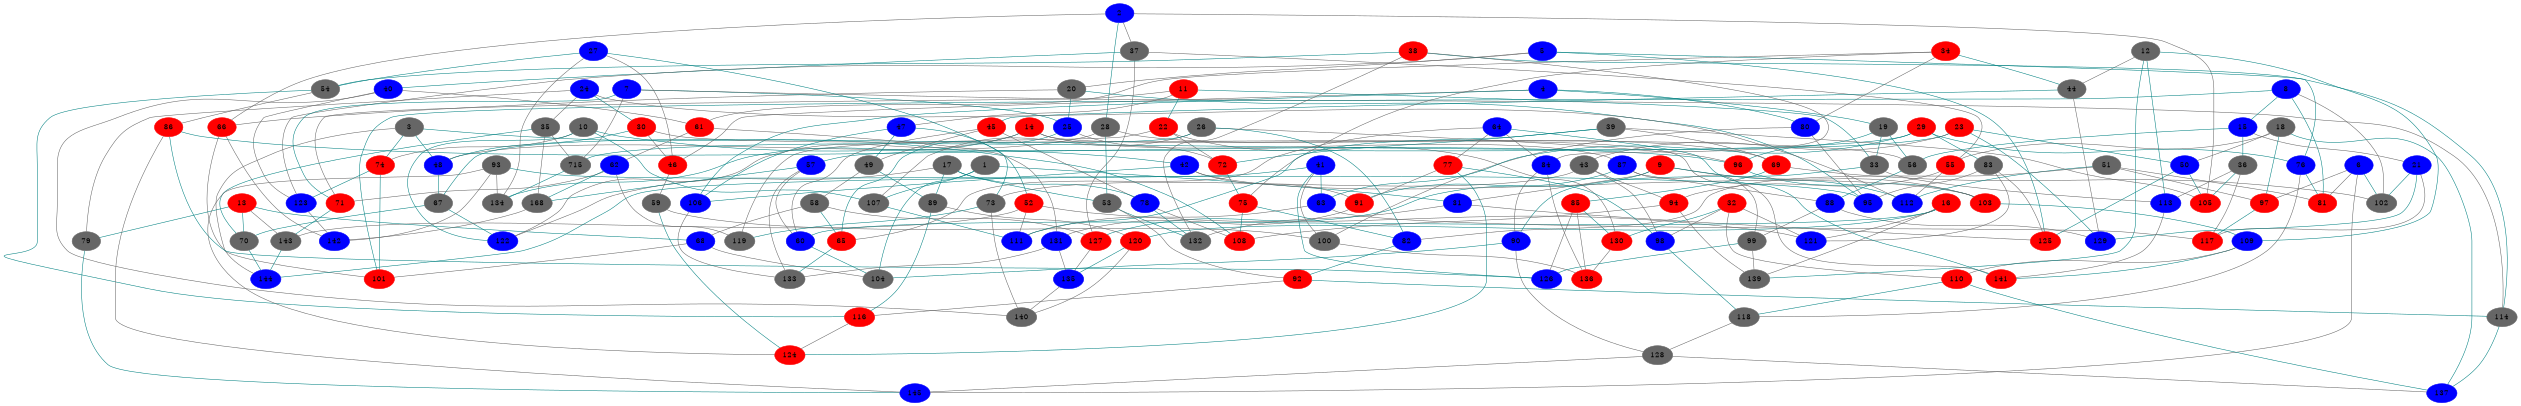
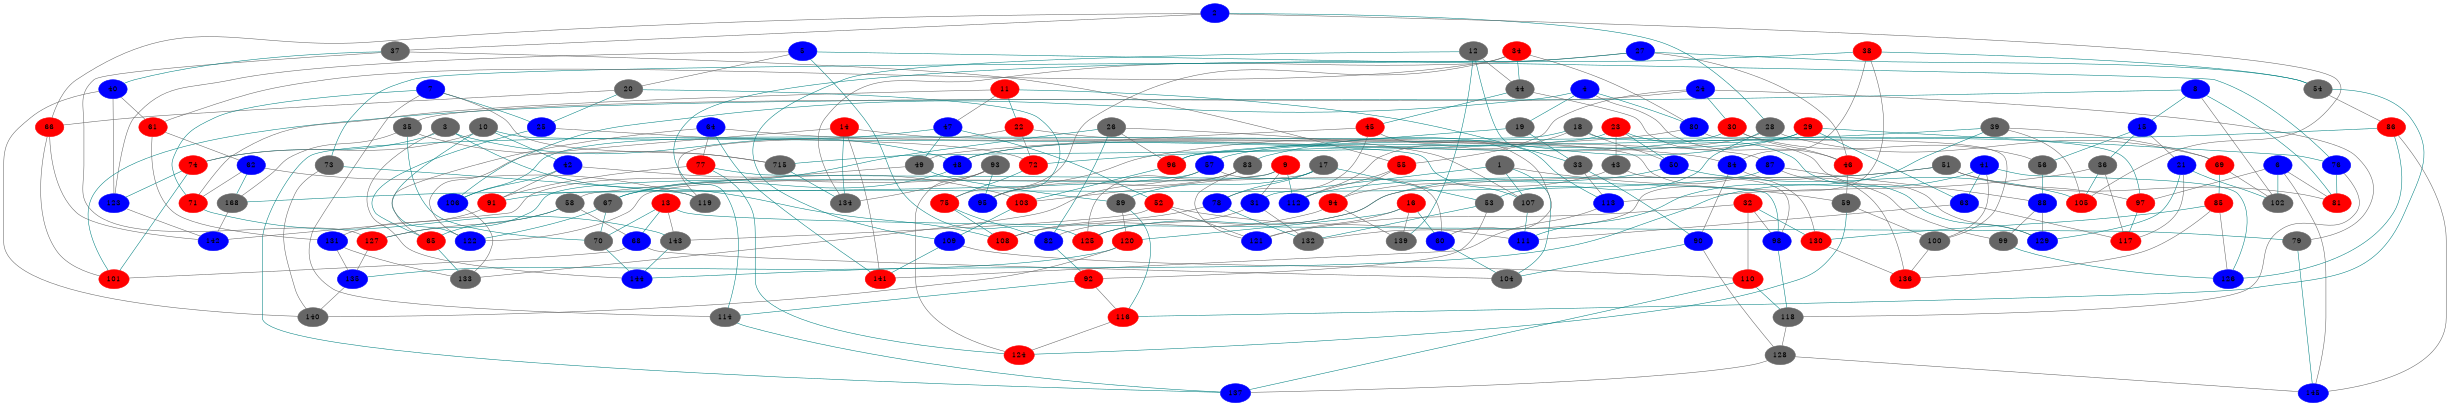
  graph {
    node [color=blue style=filled]
    edge [color=gray40]
    1 [color=gray40]
    31
    59 [color=gray40]
    104 [color=gray40]
    107 [color=gray40]
    125 [color=red]
    132 [color=gray40]
    100 [color=gray40]
    124 [color=red]
    111
    28 [color=gray40]
    2
    37 [color=gray40]
    66 [color=red]
    105 [color=red]
    48
    53 [color=gray40]
    69 [color=red]
    127 [color=red]
    55 [color=red]
    40
    101 [color=red]
    142
    3 [color=gray40]
    74 [color=red]
    108 [color=red]
    144
    67 [color=gray40]
    123
    19 [color=gray40]
    4
    46 [color=red]
    80
    106
    33 [color=gray40]
    56 [color=gray40]
    96 [color=red]
    95
    133 [color=gray40]
    20 [color=gray40]
    5
    76
    25
    81 [color=red]
    118 [color=gray40]
    6
    97 [color=red]
    102 [color=gray40]
    145
    117 [color=red]
    7
    71 [color=red]
    114 [color=gray40]
    n54 [color=gray40 label=715]
    72 [color=red]
    65 [color=red]
    143 [color=gray40]
    137
    134 [color=gray40]
    8
    15
    21
    36 [color=gray40]
    9 [color=red]
    103 [color=red]
    112
    109
    135
    10 [color=gray40]
    42
    122
    91 [color=red]
    11 [color=red]
    22 [color=red]
    47
    119 [color=gray40]
    130 [color=red]
    113
    90
    49 [color=gray40]
    52 [color=red]
    12 [color=gray40]
    44 [color=gray40]
    139 [color=gray40]
    129
    45 [color=red]
    141 [color=red]
    110 [color=red]
    13 [color=red]
    68
    70 [color=gray40]
    79 [color=gray40]
    14 [color=red]
    87
    88
    99 [color=gray40]
    16 [color=red]
    60
    120 [color=red]
    121
    140 [color=gray40]
    17 [color=gray40]
    78
    89 [color=gray40]
    92 [color=red]
    116 [color=red]
    18 [color=gray40]
    50
    94 [color=red]
    75 [color=red]
    136 [color=red]
    23 [color=red]
    43 [color=gray40]
    73 [color=gray40]
    98
    24
    30 [color=red]
    35 [color=gray40]
    n119 [color=gray40 label=168]
    26 [color=gray40]
    82
    27
    54 [color=gray40]
    86 [color=red]
    85 [color=red]
    29 [color=red]
    57
    63
    83 [color=gray40]
    32 [color=red]
    128 [color=gray40]
    34 [color=red]
    61 [color=red]
    62
    131
    38 [color=red]
    84
    39 [color=gray40]
    41
    126
    58 [color=gray40]
    51 [color=gray40]
    64
    77 [color=red]
    93 [color=gray40]
    1 -- 31 [color=teal]
+   1 -- 59
    1 -- 104 [color=teal]
    1 -- 107 [color=teal]
    31 -- 125
    31 -- 132
    59 -- 100
    59 -- 124 [color=teal]
    107 -- 111 [color=teal]
    100 -- 136
    28 -- 48
    28 -- 53 [color=teal]
    28 -- 69
    2 -- 28 [color=teal]
    2 -- 37
    2 -- 66
    2 -- 105
    37 -- 127
    37 -- 55
    37 -- 40 [color=teal]
    66 -- 101
    66 -- 142
    48 -- 67 [color=teal]
    53 -- 132 [color=teal]
    53 -- 92
    69 -- 102
    69 -- 85 [color=teal]
    127 -- 135
    55 -- 112
    55 -- 94
    40 -- 123
    40 -- 140
    40 -- 61
    3 -- 48 [color=teal]
    3 -- 74 [color=teal]
    3 -- 108 [color=teal]
    3 -- 144
    74 -- 101 [color=teal]
    74 -- 123 [color=teal]
    67 -- 122 [color=teal]
    67 -- 70 [color=teal]
    123 -- 142
    19 -- 33 [color=teal]
-   19 -- 56 [color=teal]
    19 -- 96 [color=teal]
    4 -- 19 [color=teal]
    4 -- 46
    4 -- 80 [color=teal]
    4 -- 106 [color=teal]
    46 -- 59
    80 -- 100
    80 -- 95
    106 -- 133
    33 -- 113
    33 -- 90 [color=teal]
    56 -- 88 [color=teal]
    96 -- 103 [color=teal]
    20 -- 66
    20 -- 95 [color=teal]
    20 -- 25 [color=teal]
    5 -- 125 [color=teal]
    5 -- 123
    5 -- 20
    5 -- 76 [color=teal]
    76 -- 81 [color=teal]
    76 -- 118
    25 -- 72
    25 -- 65 [color=teal]
    118 -- 128
    6 -- 81
    6 -- 97
    6 -- 102 [color=teal]
    6 -- 145
    97 -- 117 [color=teal]
    7 -- 25 [color=teal]
    7 -- 71 [color=teal]
    7 -- 114
    7 -- n54
    71 -- 143 [color=teal]
    114 -- 137 [color=teal]
    n54 -- 134 [color=teal]
    72 -- 75 [color=teal]
    65 -- 133 [color=teal]
    143 -- 144 [color=teal]
    8 -- 101 [color=teal]
    8 -- 81 [color=teal]
    8 -- 102
    8 -- 15 [color=teal]
    15 -- 56 [color=teal]
    15 -- 21
    15 -- 36 [color=teal]
    21 -- 102 [color=teal]
    21 -- 117
    21 -- 129 [color=teal]
    36 -- 105 [color=teal]
    36 -- 117
    36 -- 113
    9 -- 31
    9 -- 127 [color=teal]
    9 -- 103
    9 -- 112 [color=teal]
    103 -- 109 [color=teal]
    109 -- 141 [color=teal]
    109 -- 110
    135 -- 140
    10 -- 107 [color=teal]
    10 -- 74
    10 -- 42 [color=teal]
    10 -- 122 [color=teal]
    42 -- 106 [color=teal]
    42 -- 103
    42 -- 91
    91 -- 131
    11 -- 33 [color=teal]
    11 -- 71
    11 -- 22 [color=teal]
    11 -- 47
    22 -- 72
    22 -- 119
    22 -- 130
    47 -- 106 [color=teal]
    47 -- 49 [color=teal]
    47 -- 52 [color=teal]
    130 -- 136
    113 -- 141
    90 -- 104 [color=teal]
    90 -- 128
    49 -- 89 [color=teal]
    49 -- 58
    52 -- 111
    52 -- 143
    52 -- 121
    12 -- 109 [color=teal]
    12 -- 113 [color=teal]
    12 -- 44
    12 -- 139 [color=teal]
    44 -- 129
    44 -- 45 [color=teal]
    45 -- 49
    45 -- 60
    45 -- 78
    110 -- 118 [color=teal]
    110 -- 137 [color=teal]
    13 -- 143
    13 -- 68 [color=teal]
    13 -- 70 [color=teal]
    13 -- 79 [color=teal]
    68 -- 104
    68 -- 101
    70 -- 144 [color=teal]
    79 -- 145 [color=teal]
    14 -- 134 [color=teal]
    14 -- 122
    14 -- 141
    14 -- 87
    87 -- 91 [color=teal]
    87 -- 88
    87 -- 99
    88 -- 129
    88 -- 99
-   99 -- 139
    99 -- 126 [color=teal]
    16 -- 139
    16 -- 60 [color=teal]
    16 -- 120 [color=teal]
    16 -- 121
    60 -- 104 [color=teal]
    120 -- 135 [color=teal]
    120 -- 140
    17 -- 53 [color=teal]
    17 -- 122
    17 -- 78 [color=teal]
    17 -- 89 [color=teal]
    78 -- 132 [color=teal]
    78 -- 108
    89 -- 120
    89 -- 116 [color=teal]
    92 -- 114 [color=teal]
    92 -- 116
    116 -- 124
    18 -- 55
    18 -- 97 [color=teal]
    18 -- 137 [color=teal]
    18 -- 50
    50 -- 125 [color=teal]
    50 -- 105 [color=teal]
    94 -- 108
    94 -- 139
    75 -- 108 [color=teal]
    75 -- 82 [color=teal]
    23 -- n54 [color=teal]
    23 -- 129 [color=teal]
    23 -- 50 [color=teal]
    23 -- 43
    43 -- 94
-   43 -- 73
    43 -- 98
    73 -- 119 [color=teal]
    73 -- 140
    98 -- 118 [color=teal]
    24 -- 112
    24 -- 79
    24 -- 30 [color=teal]
    24 -- 35
    30 -- 48 [color=teal]
    30 -- 46
    30 -- 56
    35 -- n54
    35 -- 70 [color=teal]
    35 -- n119
    n119 -- 142
    26 -- 107
    26 -- 67 [color=teal]
    26 -- 96
    26 -- 82 [color=teal]
    82 -- 92 [color=teal]
    27 -- 46
    27 -- 134
    27 -- 73 [color=teal]
    27 -- 54 [color=teal]
    54 -- 116 [color=teal]
    54 -- 86
    86 -- 96 [color=teal]
    86 -- 145
    86 -- 126 [color=teal]
    85 -- 130 [color=teal]
    85 -- 136
    85 -- 126
    29 -- 76 [color=teal]
    29 -- 57 [color=teal]
    29 -- 63 [color=teal]
    29 -- 83 [color=teal]
    57 -- 133
    57 -- 60
    57 -- n119 [color=teal]
    63 -- 111
    63 -- 117
    83 -- 125
    83 -- 95
    83 -- 121
    32 -- 130 [color=teal]
    32 -- 110
    32 -- 121
    32 -- 98
    128 -- 145
    128 -- 137
    34 -- 80
    34 -- 44 [color=teal]
    34 -- 75
    34 -- 61
    61 -- 62
    61 -- 131
    62 -- 71
    62 -- 119
    62 -- n119 [color=teal]
    131 -- 133
    131 -- 135
    38 -- 132
    38 -- 114 [color=teal]
    38 -- 54 [color=teal]
    38 -- 84
    84 -- 90
    84 -- 136
    39 -- 111 [color=teal]
    39 -- 105
    39 -- 69
    39 -- 72 [color=teal]
    41 -- 100
    41 -- 144 [color=teal]
    41 -- 63 [color=teal]
    41 -- 126 [color=teal]
    58 -- 127
    58 -- 65 [color=teal]
    58 -- 68
    51 -- 81
    51 -- 97
    51 -- 112 [color=teal]
    51 -- 82
    64 -- 65
    64 -- 141 [color=teal]
    64 -- 84
    64 -- 77
    77 -- 124 [color=teal]
    77 -- 91
    77 -- 98 [color=teal]
    93 -- 124
    93 -- 142
    93 -- 95 [color=teal]
    93 -- 134
  }
